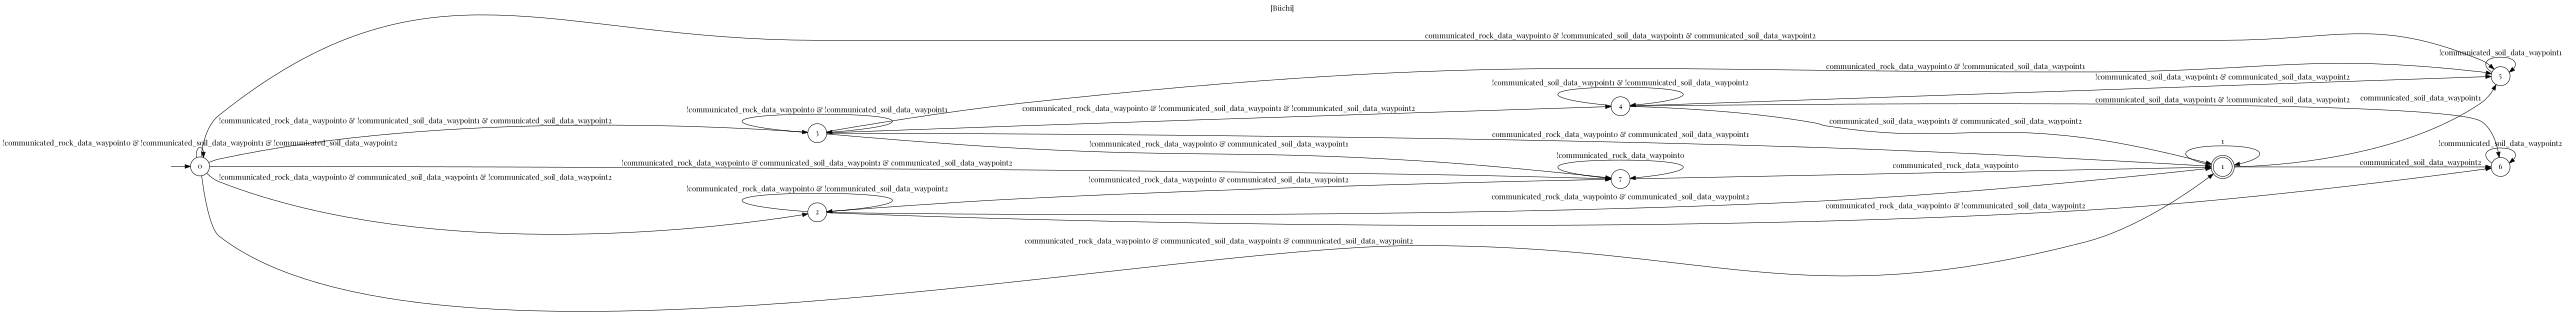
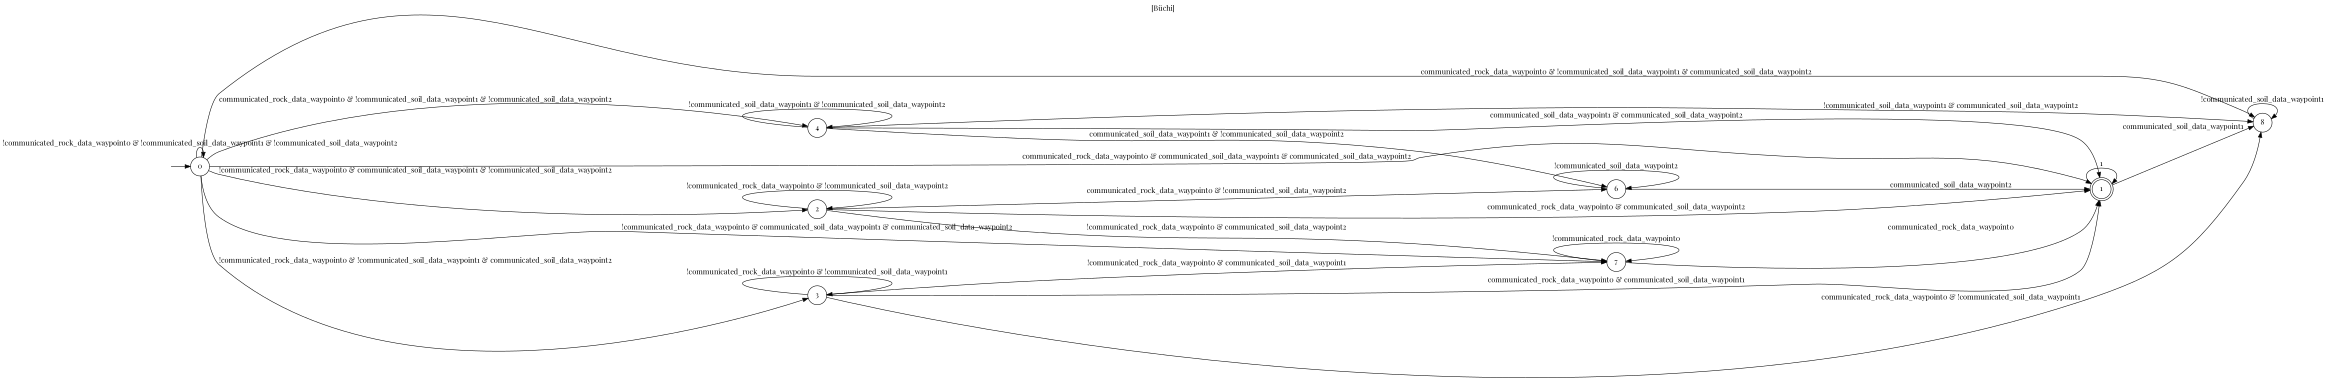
  digraph {
    fontname="Playfair Display"
    label="[Büchi]"
    labelloc=t
    rankdir=LR
    node [fontname="Playfair Display" shape=circle]
    edge [fontname="Playfair Display"]
    I [style=invis width=0]
    n2 [label=0]
    n3 [label=1 peripheries=2]
    n4 [label=2]
    n5 [label=3]
    n6 [label=4]
-   n7 [label=5]
+   n7 [label=8]
    n8 [label=7]
    n9 [label=6]
    I -> n2
    n2 -> n2 [label="!communicated_rock_data_waypoint0 & !communicated_soil_data_waypoint1 & !communicated_soil_data_waypoint2"]
    n2 -> n3 [label="communicated_rock_data_waypoint0 & communicated_soil_data_waypoint1 & communicated_soil_data_waypoint2"]
    n2 -> n4 [label="!communicated_rock_data_waypoint0 & communicated_soil_data_waypoint1 & !communicated_soil_data_waypoint2"]
    n2 -> n5 [label="!communicated_rock_data_waypoint0 & !communicated_soil_data_waypoint1 & communicated_soil_data_waypoint2"]
-   n5 -> n6 [label="communicated_rock_data_waypoint0 & !communicated_soil_data_waypoint1 & !communicated_soil_data_waypoint2"]
+   n2 -> n6 [label="communicated_rock_data_waypoint0 & !communicated_soil_data_waypoint1 & !communicated_soil_data_waypoint2"]
    n2 -> n7 [label="communicated_rock_data_waypoint0 & !communicated_soil_data_waypoint1 & communicated_soil_data_waypoint2"]
    n2 -> n8 [label="!communicated_rock_data_waypoint0 & communicated_soil_data_waypoint1 & communicated_soil_data_waypoint2"]
    n3 -> n3 [label=1]
    n3 -> n7 [label=communicated_soil_data_waypoint1]
    n4 -> n3 [label="communicated_rock_data_waypoint0 & communicated_soil_data_waypoint2"]
    n4 -> n4 [label="!communicated_rock_data_waypoint0 & !communicated_soil_data_waypoint2"]
    n4 -> n8 [label="!communicated_rock_data_waypoint0 & communicated_soil_data_waypoint2"]
    n4 -> n9 [label="communicated_rock_data_waypoint0 & !communicated_soil_data_waypoint2"]
    n5 -> n3 [label="communicated_rock_data_waypoint0 & communicated_soil_data_waypoint1"]
    n5 -> n5 [label="!communicated_rock_data_waypoint0 & !communicated_soil_data_waypoint1"]
    n5 -> n7 [label="communicated_rock_data_waypoint0 & !communicated_soil_data_waypoint1"]
    n5 -> n8 [label="!communicated_rock_data_waypoint0 & communicated_soil_data_waypoint1"]
    n6 -> n3 [label="communicated_soil_data_waypoint1 & communicated_soil_data_waypoint2"]
    n6 -> n6 [label="!communicated_soil_data_waypoint1 & !communicated_soil_data_waypoint2"]
    n6 -> n7 [label="!communicated_soil_data_waypoint1 & communicated_soil_data_waypoint2"]
    n6 -> n9 [label="communicated_soil_data_waypoint1 & !communicated_soil_data_waypoint2"]
    n7 -> n7 [label="!communicated_soil_data_waypoint1"]
    n8 -> n3 [label=communicated_rock_data_waypoint0]
    n8 -> n8 [label="!communicated_rock_data_waypoint0"]
-   n3 -> n9 [label=communicated_soil_data_waypoint2]
+   n9 -> n3 [label=communicated_soil_data_waypoint2]
    n9 -> n9 [label="!communicated_soil_data_waypoint2"]
  }
